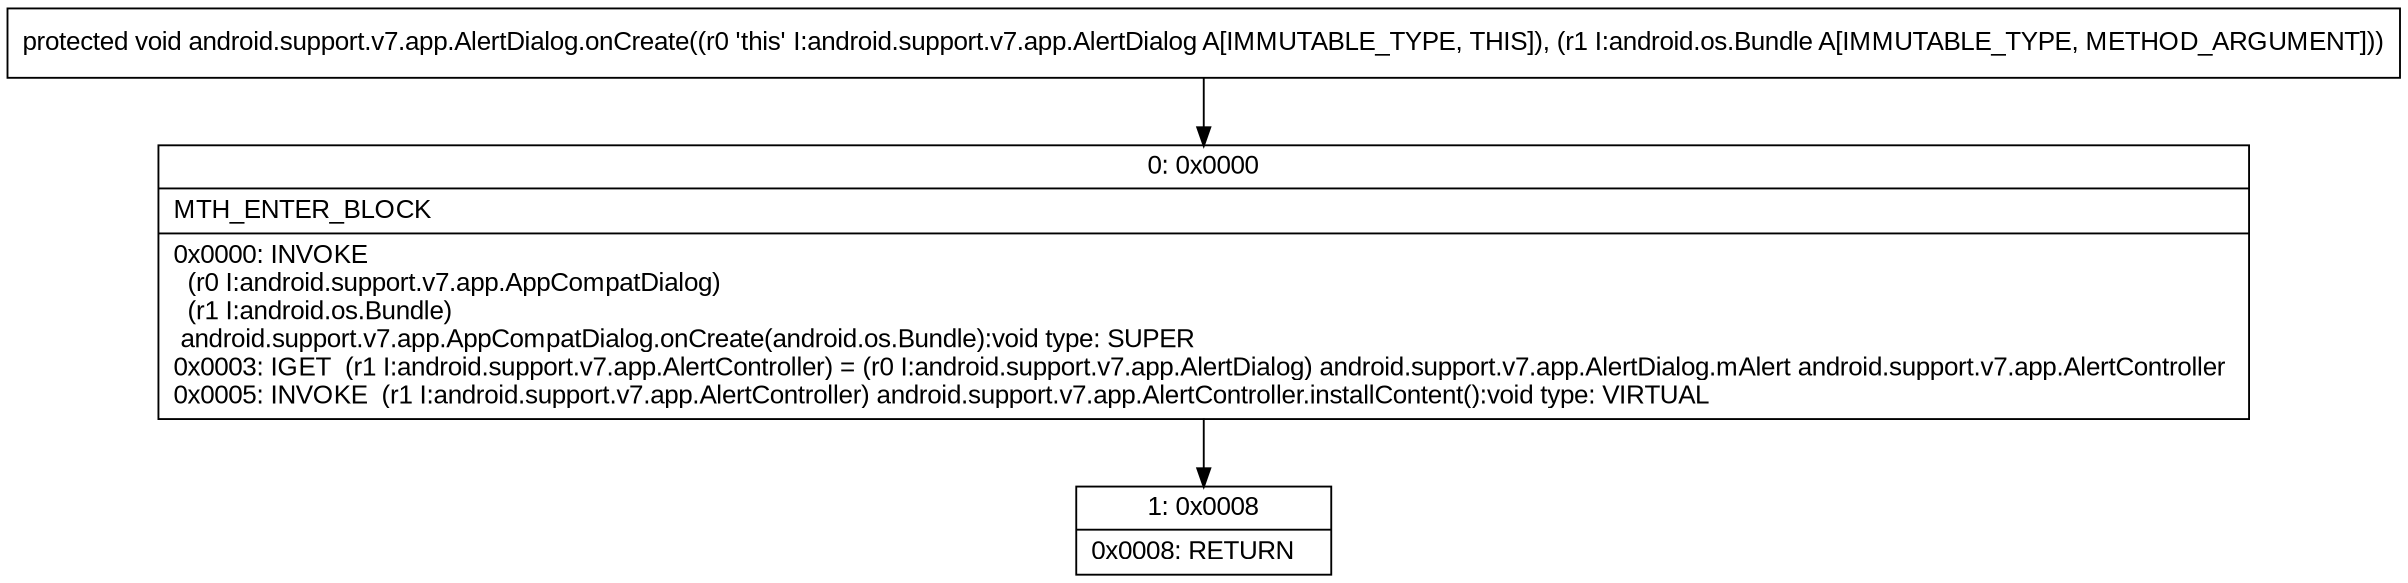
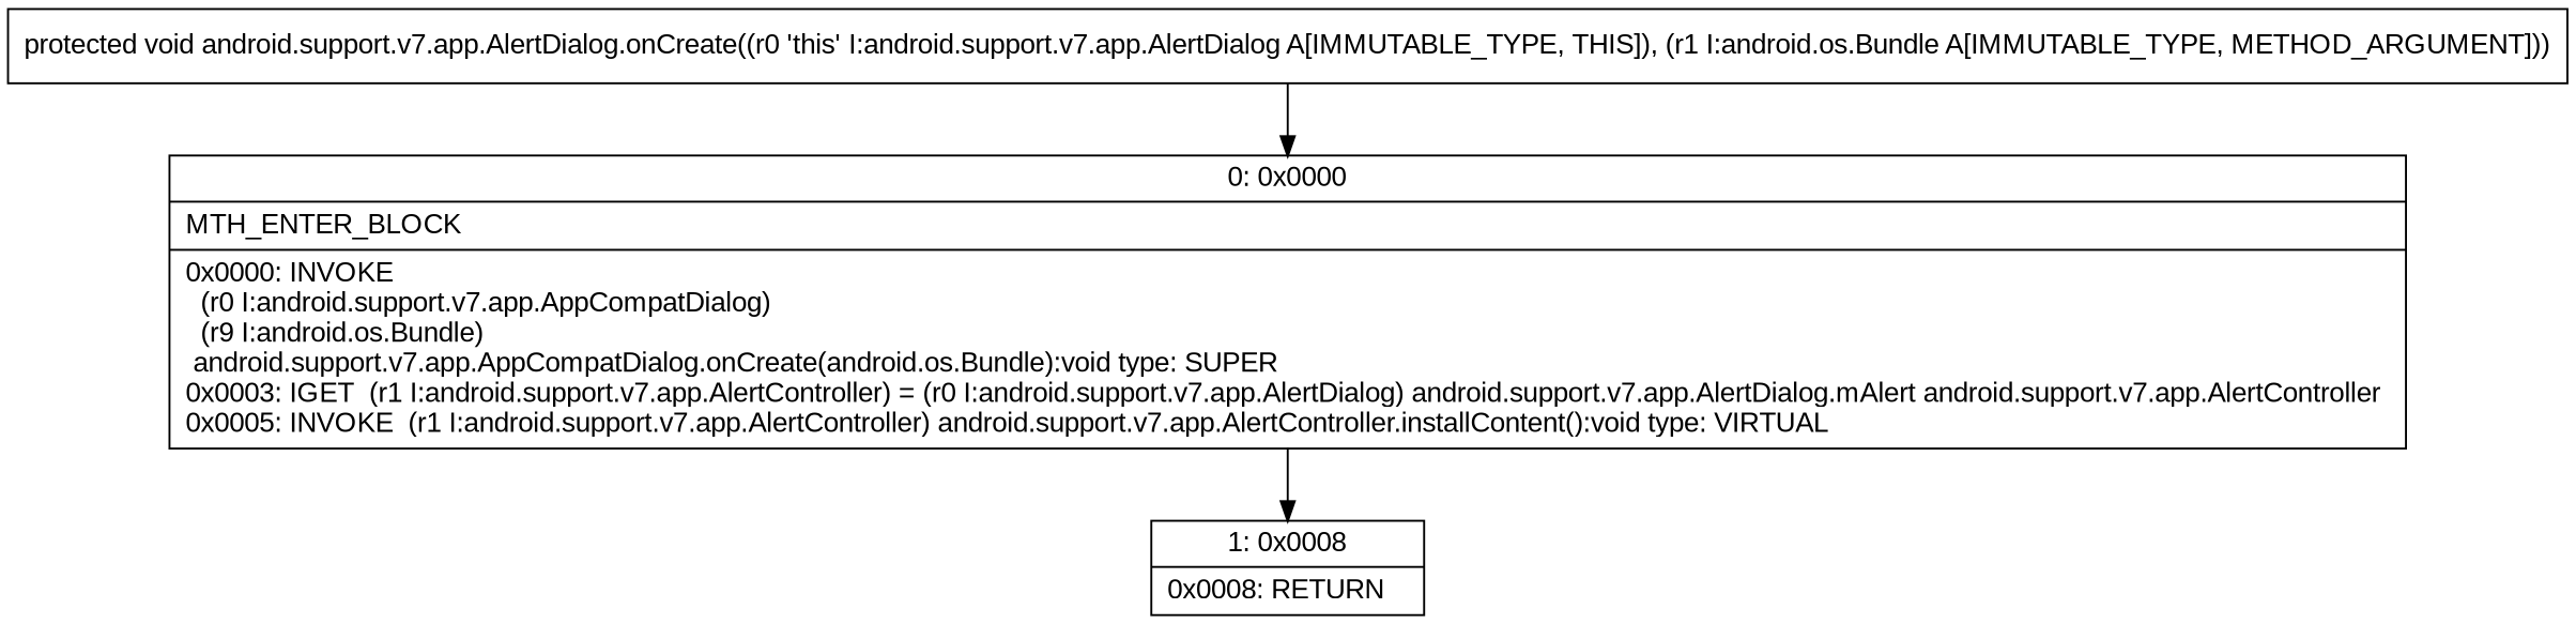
  digraph {
    fontname="Liberation Sans"
    node [shape=record fontname="Liberation Sans"]
    edge [fontname="Liberation Sans"]
-   n1 [label="{0\:\ 0x0000|MTH_ENTER_BLOCK\l|0x0000: INVOKE  \l  (r0 I:android.support.v7.app.AppCompatDialog)\l  (r1 I:android.os.Bundle)\l android.support.v7.app.AppCompatDialog.onCreate(android.os.Bundle):void type: SUPER \l0x0003: IGET  (r1 I:android.support.v7.app.AlertController) = (r0 I:android.support.v7.app.AlertDialog) android.support.v7.app.AlertDialog.mAlert android.support.v7.app.AlertController \l0x0005: INVOKE  (r1 I:android.support.v7.app.AlertController) android.support.v7.app.AlertController.installContent():void type: VIRTUAL \l}"]
+   n1 [label="{0\:\ 0x0000|MTH_ENTER_BLOCK\l|0x0000: INVOKE  \l  (r0 I:android.support.v7.app.AppCompatDialog)\l  (r9 I:android.os.Bundle)\l android.support.v7.app.AppCompatDialog.onCreate(android.os.Bundle):void type: SUPER \l0x0003: IGET  (r1 I:android.support.v7.app.AlertController) = (r0 I:android.support.v7.app.AlertDialog) android.support.v7.app.AlertDialog.mAlert android.support.v7.app.AlertController \l0x0005: INVOKE  (r1 I:android.support.v7.app.AlertController) android.support.v7.app.AlertController.installContent():void type: VIRTUAL \l}"]
    n2 [label="{1\:\ 0x0008|0x0008: RETURN   \l}"]
    n3 [label="{protected void android.support.v7.app.AlertDialog.onCreate((r0 'this' I:android.support.v7.app.AlertDialog A[IMMUTABLE_TYPE, THIS]), (r1 I:android.os.Bundle A[IMMUTABLE_TYPE, METHOD_ARGUMENT])) }"]
    n1 -> n2
    n3 -> n1
  }
